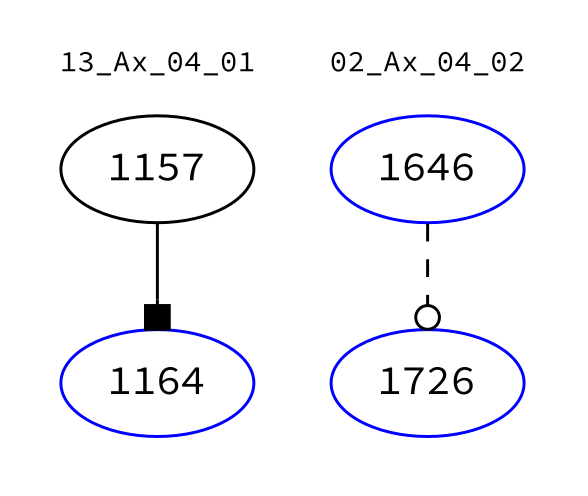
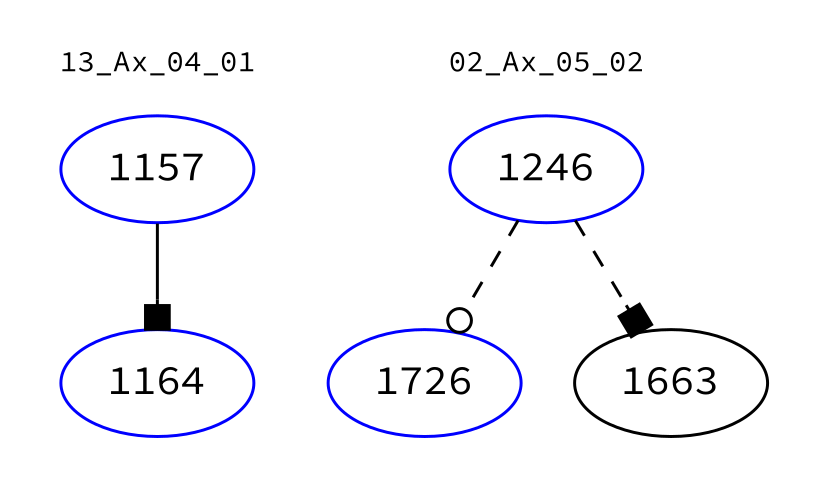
  digraph {
    fontname="Source Code Pro"
    node [color=blue fontname="Source Code Pro"]
    edge [arrowhead=box color=black fontname="Source Code Pro" style=dashed]
-   n1 [color=black label=1157]
+   n1 [label=1157]
    n2 [label=1164]
-   n3 [label=1646]
+   n3 [label=1246]
    n4 [label=1726]
+   n5 [color=black label=1663]
    subgraph cluster_1 {
      color=white
      fontsize=10
      label="13_Ax_04_01"
      n1
      n2
    }
    subgraph cluster_2 {
      color=white
      fontsize=10
-     label="02_Ax_04_02"
+     label="02_Ax_05_02"
      n3
      n4
+     n5
    }
    n1 -> n2 [style=solid]
    n3 -> n4 [arrowhead=odot]
+   n3 -> n5
  }
